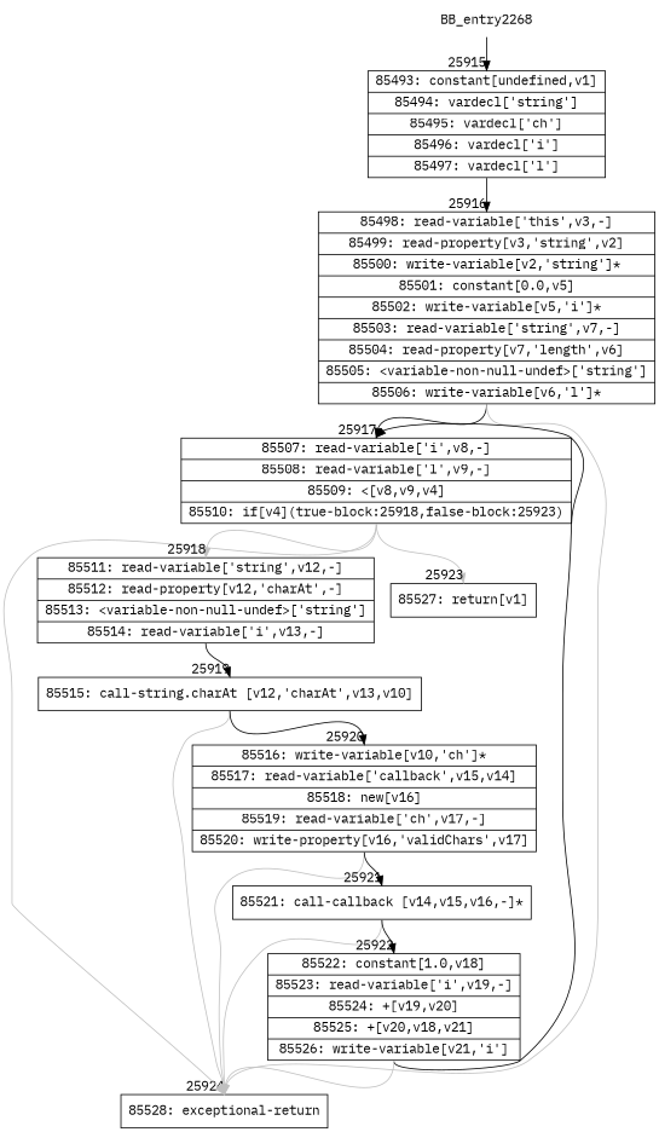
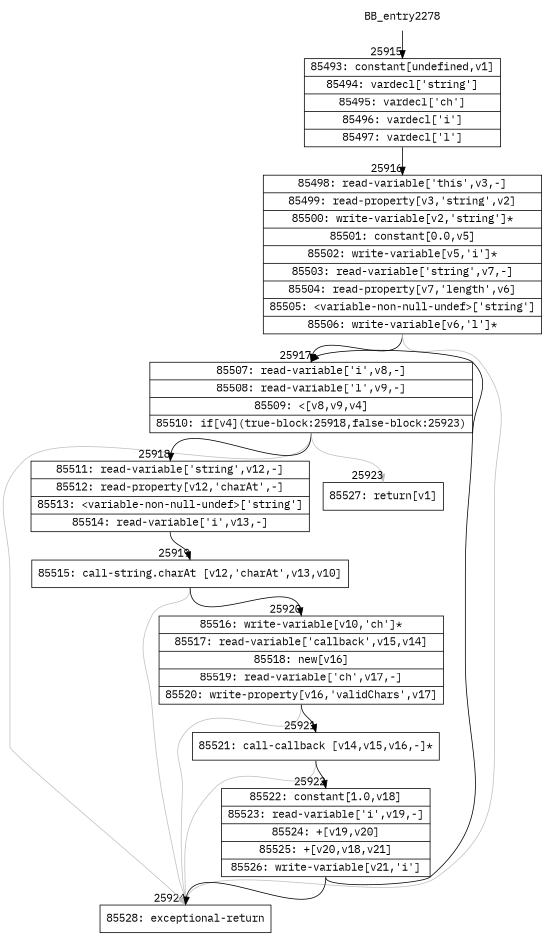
  digraph {
    fontname="IBM Plex Mono"
    rankdir=TD
    node [fontname="IBM Plex Mono" shape=record]
    edge [fontname="IBM Plex Mono" headport=n tailport=s]
-   BB_entry2268 [shape=none]
+   BB_entry2268 [shape=none label=BB_entry2278]
    n2 [label="{85493: constant[undefined,v1]|85494: vardecl['string']|85495: vardecl['ch']|85496: vardecl['i']|85497: vardecl['l']}"]
    n3 [label="{85498: read-variable['this',v3,-]|85499: read-property[v3,'string',v2]|85500: write-variable[v2,'string']*|85501: constant[0.0,v5]|85502: write-variable[v5,'i']*|85503: read-variable['string',v7,-]|85504: read-property[v7,'length',v6]|85505: \<variable-non-null-undef\>['string']|85506: write-variable[v6,'l']*}"]
    n4 [label="{85507: read-variable['i',v8,-]|85508: read-variable['l',v9,-]|85509: \<[v8,v9,v4]|85510: if[v4](true-block:25918,false-block:25923)}"]
    n5 [label="{85528: exceptional-return}"]
    n6 [label="{85511: read-variable['string',v12,-]|85512: read-property[v12,'charAt',-]|85513: \<variable-non-null-undef\>['string']|85514: read-variable['i',v13,-]}"]
    n7 [label="{85527: return[v1]}"]
    n8 [label="{85515: call-string.charAt [v12,'charAt',v13,v10]}"]
    n9 [label="{85516: write-variable[v10,'ch']*|85517: read-variable['callback',v15,v14]|85518: new[v16]|85519: read-variable['ch',v17,-]|85520: write-property[v16,'validChars',v17]}"]
    n10 [label="{85521: call-callback [v14,v15,v16,-]*}"]
    n11 [label="{85522: constant[1.0,v18]|85523: read-variable['i',v19,-]|85524: +[v19,v20]|85525: +[v20,v18,v21]|85526: write-variable[v21,'i']}"]
    BB_entry2268 -> n2 [headlabel="    25915"]
    n2 -> n3 [headlabel="      25916"]
    n3 -> n4 [headlabel="      25917"]
    n3 -> n5 [color=gray headlabel="      25924"]
    n4 -> n5 [color=gray]
-   n4 -> n6 [headlabel="      25918" color=gray]
+   n4 -> n6 [headlabel="      25918"]
    n4 -> n7 [color=gray headlabel="      25923"]
    n6 -> n8 [headlabel="      25919"]
    n8 -> n5 [color=gray]
    n8 -> n9 [headlabel="      25920"]
    n9 -> n5 [color=gray]
    n9 -> n10 [headlabel="      25921"]
    n10 -> n5 [color=gray]
    n10 -> n11 [headlabel="      25922"]
    n11 -> n4
-   n11 -> n5 [color=gray]
+   n11 -> n5 [color=black]
  }
